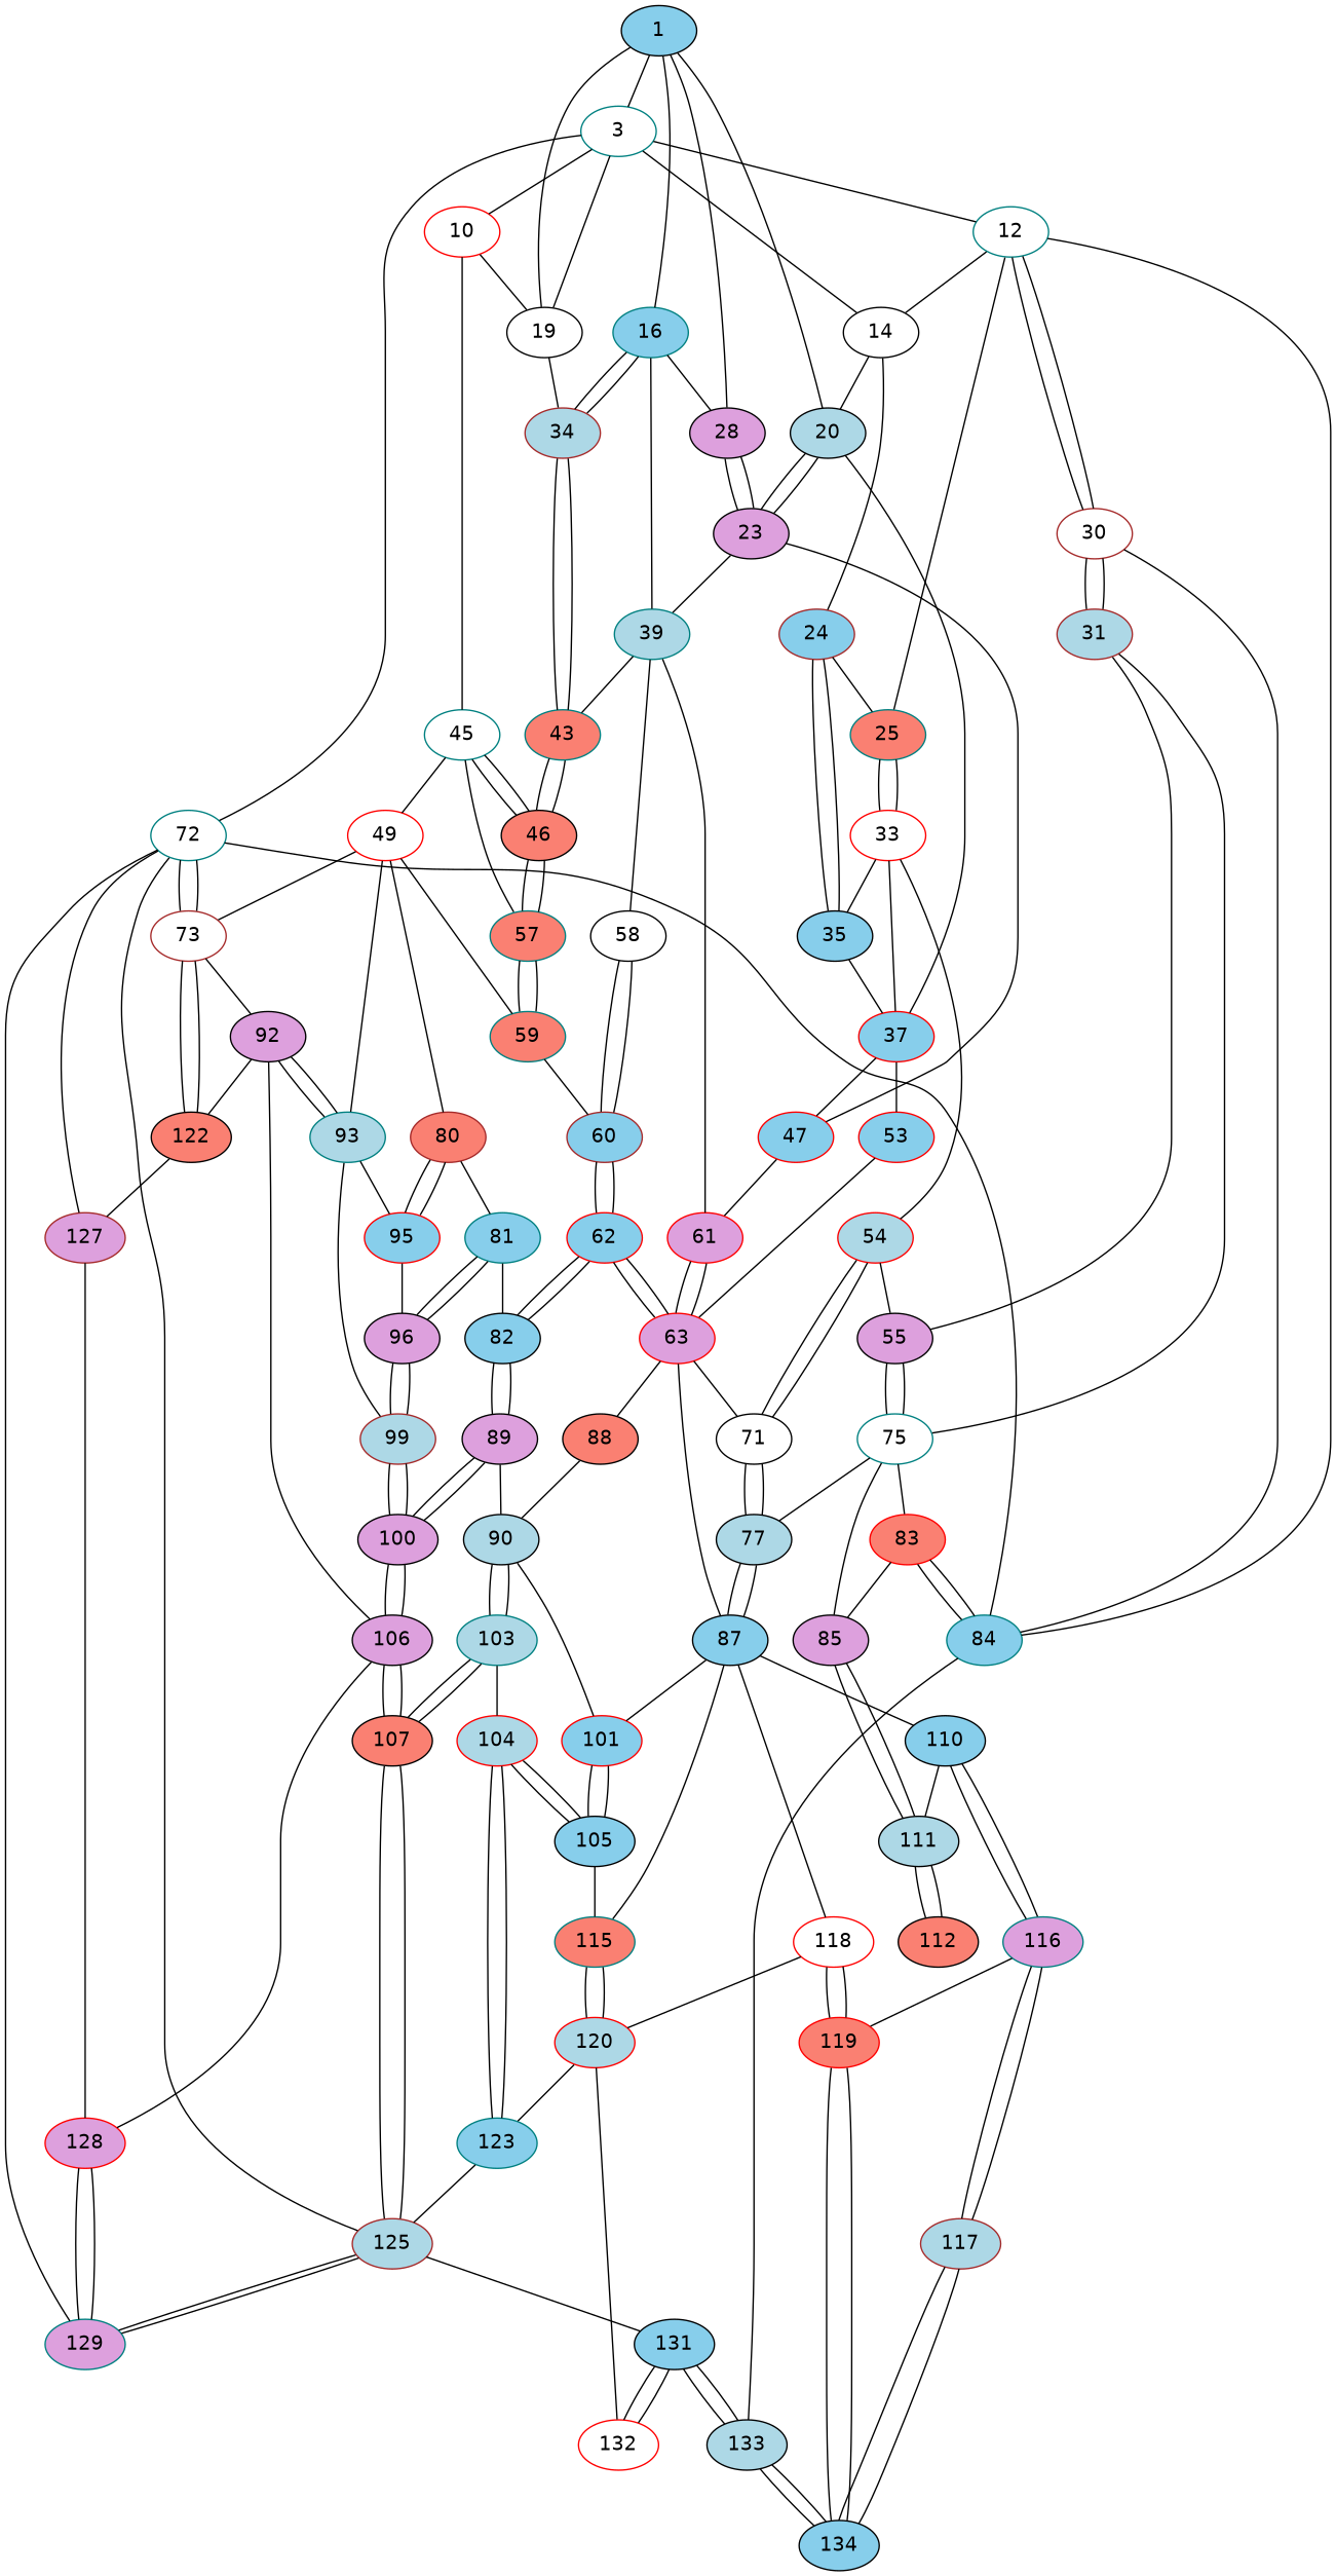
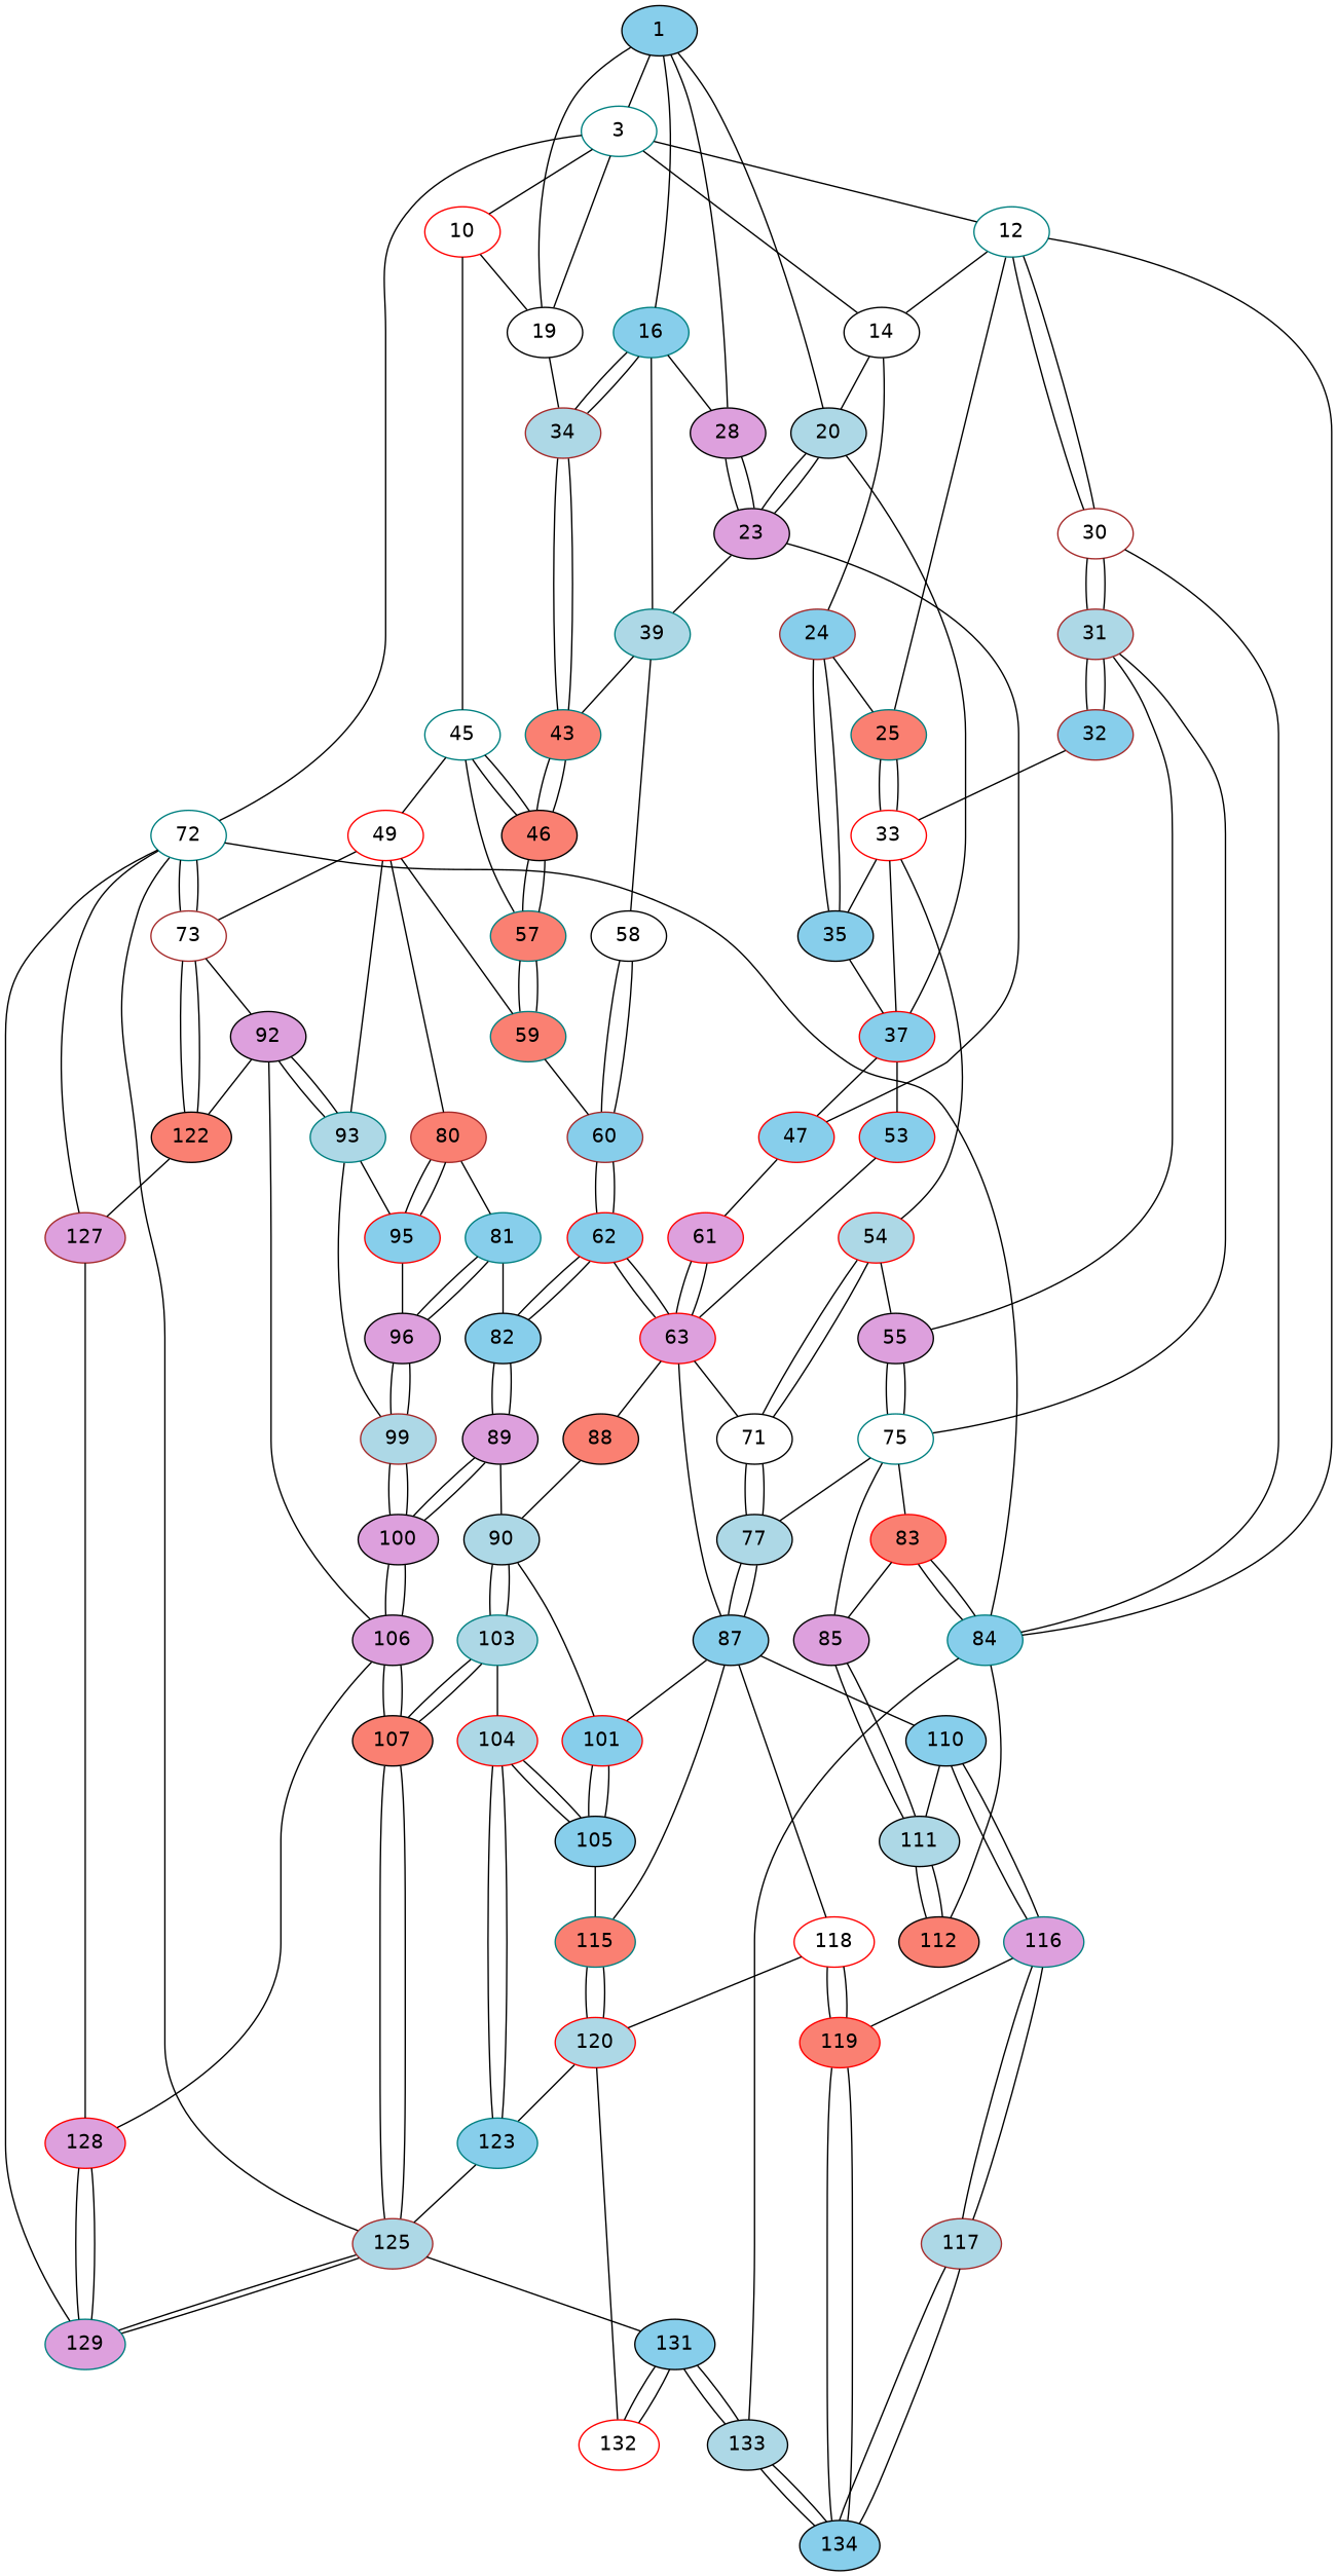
  graph {
    fontname="DejaVu Sans"
    node [color=black fillcolor=skyblue fontname="DejaVu Sans" style=filled]
    edge [fontname="DejaVu Sans"]
    1 [super="+6+2"]
    3 [color=teal fillcolor=white super="+11+4"]
    16 [color=teal super="+17"]
    n4 [fillcolor=plum label=28]
    19 [fillcolor=white super="+29"]
    20 [fillcolor=lightblue super="+21"]
    10 [color=red fillcolor=white super="+27"]
    12 [color=teal fillcolor=white super="+13"]
    14 [fillcolor=white super="+22"]
    72 [color=teal fillcolor=white super="+135"]
    34 [color=brown fillcolor=lightblue]
    39 [color=teal fillcolor=lightblue super="+44+40"]
    23 [fillcolor=plum super="+42"]
    37 [color=red super="+48+38"]
    45 [color=teal fillcolor=white super="+50"]
    25 [color=teal fillcolor=salmon]
    30 [color=brown fillcolor=white super="+70"]
    84 [color=teal super="+97"]
    24 [color=brown]
    73 [color=brown fillcolor=white super="+74"]
    125 [color=brown fillcolor=lightblue super="+126"]
    127 [color=brown fillcolor=plum]
    129 [color=teal fillcolor=plum]
    49 [color=red fillcolor=white super="+67"]
    46 [fillcolor=salmon]
    57 [color=teal fillcolor=salmon]
    59 [color=teal fillcolor=salmon]
    80 [color=brown fillcolor=salmon]
    93 [color=teal fillcolor=lightblue super="+94"]
    33 [color=red fillcolor=white super="+36"]
    31 [color=brown fillcolor=lightblue super="+56"]
+   32 [color=brown]
    112 [fillcolor=salmon]
    133 [fillcolor=lightblue]
    35
    43 [color=teal fillcolor=salmon]
    58 [fillcolor=white]
    61 [color=red fillcolor=plum]
    47 [color=red]
    53 [color=red]
    54 [color=red fillcolor=lightblue]
    55 [fillcolor=plum]
    75 [color=teal fillcolor=white super="+78+76"]
    77 [fillcolor=lightblue]
    83 [color=red fillcolor=salmon]
    85 [fillcolor=plum]
    71 [fillcolor=white]
    63 [color=red fillcolor=plum super="+64"]
    60 [color=brown]
    92 [fillcolor=plum super="+113"]
    122 [fillcolor=salmon]
    81 [color=teal]
    95 [color=red]
    99 [color=brown fillcolor=lightblue]
    87 [super="+102"]
    88 [fillcolor=salmon]
    62 [color=red]
    82
    89 [fillcolor=plum]
    101 [color=red]
    110
    115 [color=teal fillcolor=salmon]
    118 [color=red fillcolor=white]
    90 [fillcolor=lightblue super="+91"]
    131
    128 [color=red fillcolor=plum]
    106 [fillcolor=plum super="+114"]
    111 [fillcolor=lightblue]
    96 [fillcolor=plum]
    100 [fillcolor=plum]
    134
    105
    116 [color=teal fillcolor=plum]
    120 [color=red fillcolor=lightblue super="+121+124"]
    119 [color=red fillcolor=salmon]
    103 [color=teal fillcolor=lightblue]
    104 [color=red fillcolor=lightblue]
    107 [fillcolor=salmon]
    123 [color=teal]
    117 [color=brown fillcolor=lightblue]
    132 [color=red fillcolor=white]
    1 -- 3 [weight=2]
    1 -- 16
    1 -- n4
    1 -- 19
    1 -- 20
    3 -- 19
    3 -- 10 [weight=2]
    3 -- 12
    3 -- 14
    3 -- 72
    16 -- n4
    16 -- 34
    16 -- 34
    16 -- 39
    n4 -- 23
    n4 -- 23
    19 -- 34
    20 -- 23
    20 -- 23
    20 -- 37
    10 -- 19
    10 -- 45
    12 -- 14
    12 -- 25
    12 -- 30
    12 -- 30
    12 -- 84
    14 -- 20
    14 -- 24
    72 -- 84
    72 -- 73
    72 -- 73
    72 -- 125
    72 -- 127
    72 -- 129
    34 -- 43
    34 -- 43
    39 -- 43
    39 -- 58 [weight=2]
-   39 -- 61
    23 -- 39
    23 -- 47
    37 -- 47
    37 -- 53 [weight=2]
    45 -- 49
    45 -- 46
    45 -- 46
    45 -- 57
    25 -- 33
    25 -- 33
    30 -- 84
    30 -- 31 [weight=2]
    30 -- 31
+   84 -- 112
    84 -- 133
    24 -- 25
    24 -- 35
    24 -- 35
    73 -- 92
    73 -- 122
    73 -- 122
    125 -- 129
    125 -- 129
    125 -- 131
    127 -- 128
    49 -- 73
    49 -- 59
    49 -- 80
    49 -- 93
    46 -- 57
    46 -- 57
    57 -- 59
    57 -- 59
    59 -- 60
    80 -- 81
    80 -- 95
    80 -- 95
    93 -- 95
    93 -- 99
    33 -- 37
    33 -- 35
    33 -- 54
+   31 -- 32
+   31 -- 32
    31 -- 55
    31 -- 75
+   32 -- 33
    133 -- 134
    133 -- 134
    35 -- 37
    43 -- 46
    43 -- 46
    58 -- 60
    58 -- 60
    61 -- 63
    61 -- 63
    47 -- 61
    53 -- 63
    54 -- 55
    54 -- 71
    54 -- 71
    55 -- 75
    55 -- 75
    75 -- 77
    75 -- 83
    75 -- 85
    77 -- 87
    77 -- 87
    83 -- 84
    83 -- 84
    83 -- 85
    85 -- 111
    85 -- 111
    71 -- 77
    71 -- 77
    63 -- 71
    63 -- 87
    63 -- 88 [weight=2]
    60 -- 62
    60 -- 62
    92 -- 93
    92 -- 93
    92 -- 122
    92 -- 106
    122 -- 127
    81 -- 82
    81 -- 96
    81 -- 96
    95 -- 96
    99 -- 100
    99 -- 100
    87 -- 101
    87 -- 110
    87 -- 115
    87 -- 118
    88 -- 90
    62 -- 63
    62 -- 63
    62 -- 82
    62 -- 82
    82 -- 89
    82 -- 89
    89 -- 90
    89 -- 100
    89 -- 100
    101 -- 105
    101 -- 105
    110 -- 111
    110 -- 116
    110 -- 116
    115 -- 120
    115 -- 120
    118 -- 120
    118 -- 119
    118 -- 119
    90 -- 101
    90 -- 103
    90 -- 103
    131 -- 133
    131 -- 133
    131 -- 132
    131 -- 132
    128 -- 129
    128 -- 129
    106 -- 128
    106 -- 107
    106 -- 107
    111 -- 112
    111 -- 112
    96 -- 99
    96 -- 99
    100 -- 106
    100 -- 106
    105 -- 115
    116 -- 119
    116 -- 117
    116 -- 117
    120 -- 123
    120 -- 132 [weight=2]
    119 -- 134
    119 -- 134
    103 -- 104
    103 -- 107
    103 -- 107
    104 -- 105
    104 -- 105
    104 -- 123
    104 -- 123
    107 -- 125
    107 -- 125
    123 -- 125
    117 -- 134
    117 -- 134
  }
